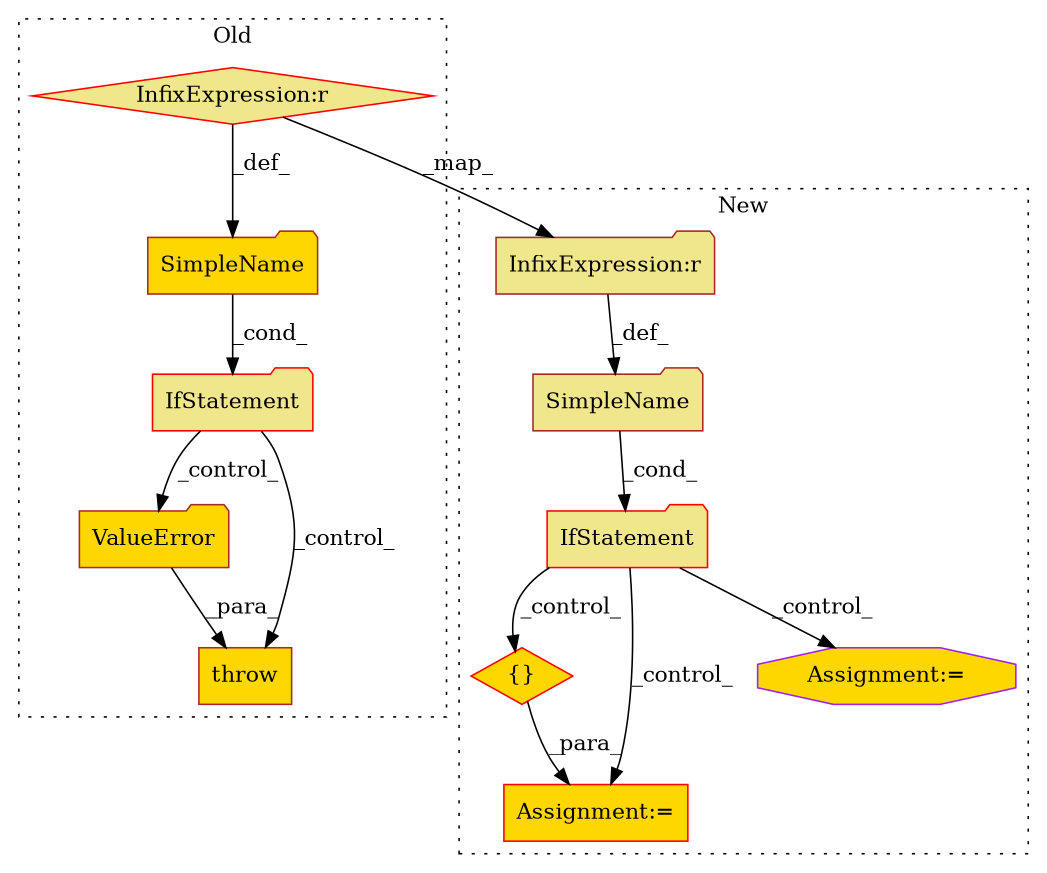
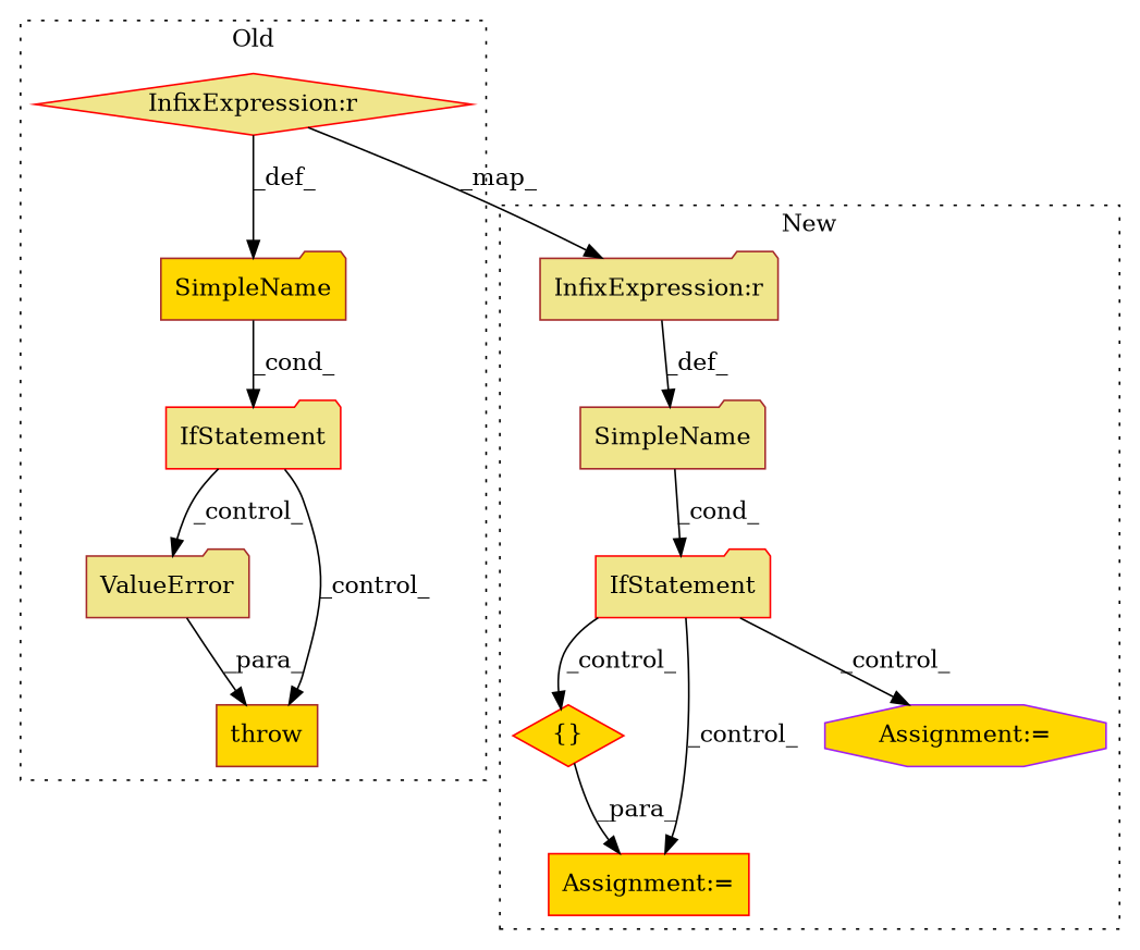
  digraph {
    node [a=42 shape=folder style=filled fillcolor=gold color=brown]
-   n1 [a=32 l="11,1" label=ValueError s="3210,3257"]
+   n1 [a=32 l="11,1" label=ValueError s="3210,3257" fillcolor=khaki]
    n2 [a=53 l=6 label=throw s=3204 shape=box]
    n3 [label=SimpleName]
    n4 [a=25 l="4,2" label=IfStatement s="3135,3151" fillcolor=khaki color=red]
    n5 [a=27 l=4 label="InfixExpression:r" s=3142 shape=diamond fillcolor=khaki color=red]
    n6 [a=4 l="1,1" label="{}" s="3427,3449" shape=diamond color=red]
    n7 [a=7 l=1 label="Assignment:=" s=3414 shape=box color=red]
    n8 [a=25 l="4,2" label=IfStatement s="3229,3245" fillcolor=khaki color=red]
    n9 [a=27 l=4 label="InfixExpression:r" s=3236 fillcolor=khaki]
    n10 [label=SimpleName fillcolor=khaki]
    n11 [a=7 l=1 label="Assignment:=" s=3352 shape=octagon color=purple]
    subgraph cluster_1 {
      label=Old
      style=dotted
      n1
      n2
      n3
      n4
      n5
    }
    subgraph cluster_2 {
      label=New
      style=dotted
      n6
      n7
      n8
      n9
      n10
      n11
    }
    n1 -> n2 [label=_para_]
    n3 -> n4 [label=_cond_]
    n4 -> n1 [label=_control_]
    n4 -> n2 [label=_control_]
    n5 -> n3 [label=_def_]
    n5 -> n9 [label=_map_]
    n6 -> n7 [label=_para_]
    n8 -> n6 [label=_control_]
    n8 -> n7 [label=_control_]
    n8 -> n11 [label=_control_]
    n9 -> n10 [label=_def_]
    n10 -> n8 [label=_cond_]
  }
